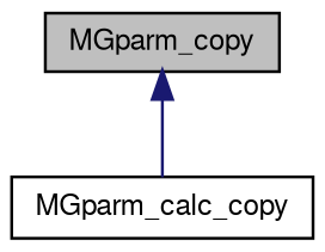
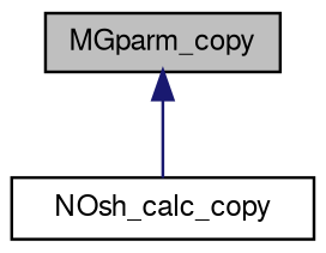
  digraph {
    rankdir=TB
    node [color=black fontname=FreeSans fontsize=10 shape=record style=filled]
    n1 [fillcolor=grey75 fontcolor=black height=0.2 label=MGparm_copy width=0.4]
-   n2 [fillcolor=white height=0.2 label=MGparm_calc_copy width=0.4]
+   n2 [fillcolor=white height=0.2 label=NOsh_calc_copy width=0.4]
    n1 -> n2 [color=midnightblue dir=back fontname=FreeSans fontsize=10 labelfontname=FreeSans labelfontsize=10 style=solid]
  }
